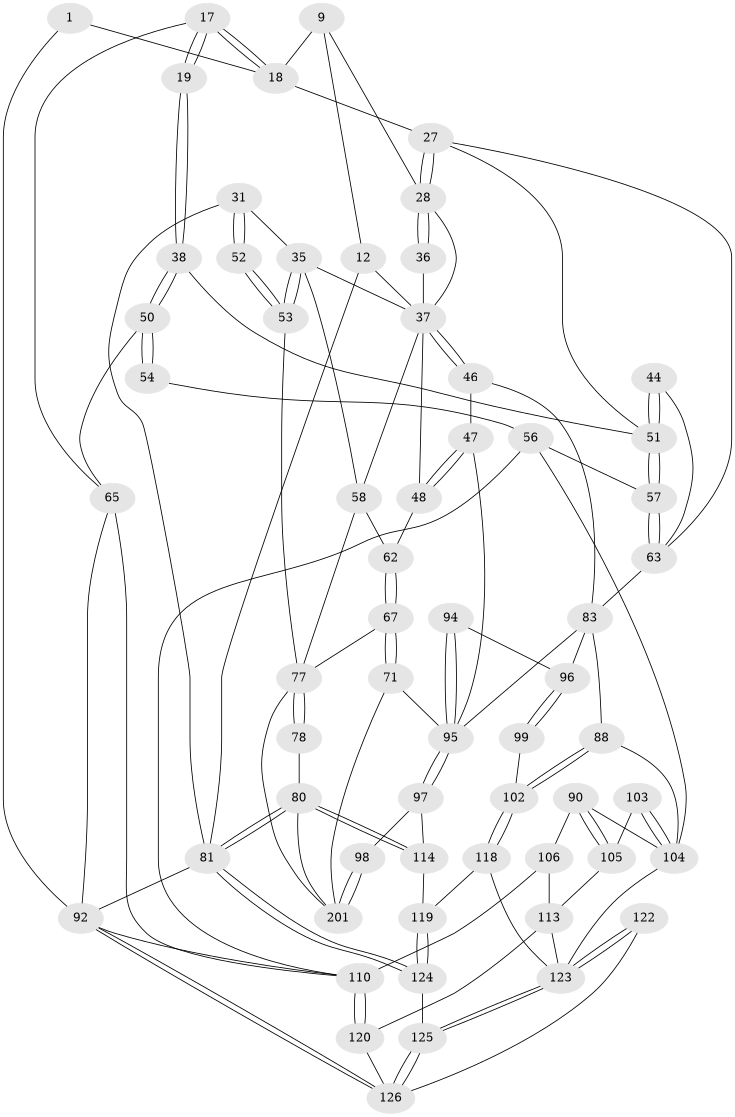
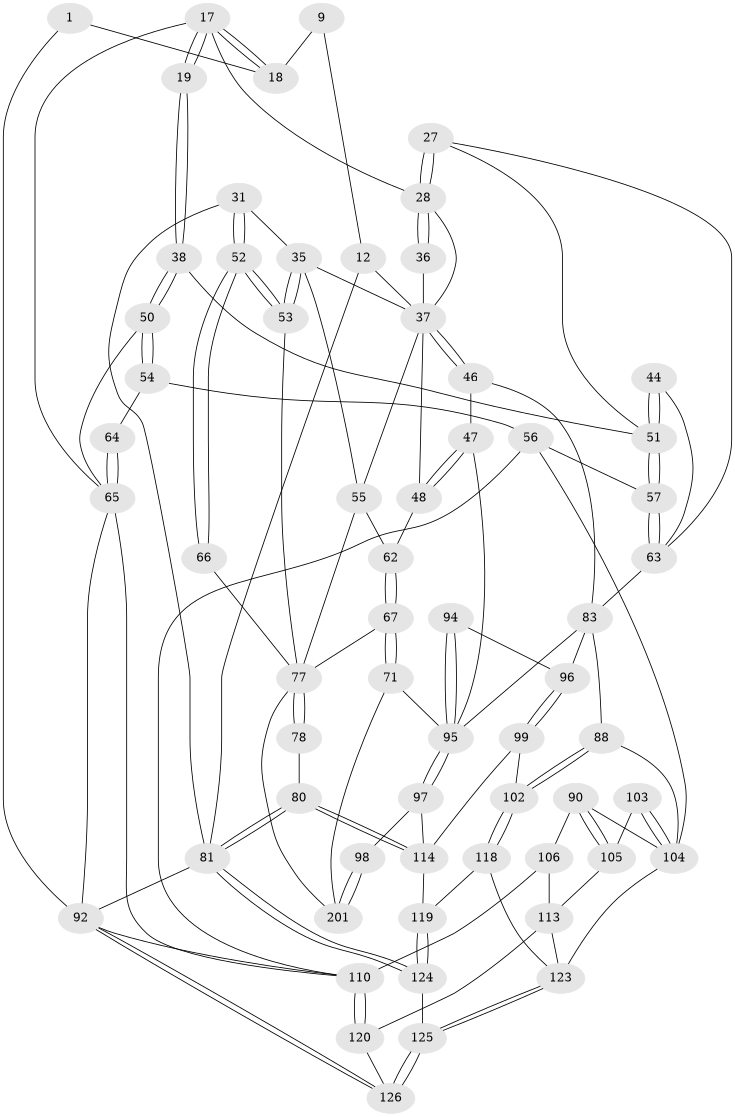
  graph {
    node [color=gray90 style=filled]
    18 [super="+8"]
    1
    92 [super="+2"]
    27 [super="+26+25"]
    110 [super="+109+76"]
    126 [super="+121"]
    9
    12 [super="+4+11"]
    28 [super="+20+21"]
    37 [super="+32+33+29"]
    81 [super="+3"]
    36
-   58 [super="+34"]
+   58 [super="+34" label=55]
    46
    48
    124
    17 [super="+13+14"]
    19
    65 [super="+16+49"]
    38
    51 [super="+39+40"]
    63 [super="+42+43+41"]
    50
    57
    83 [super="+73+82+45"]
    31
    35 [super="+30"]
    52
    53
+   66
    77 [super="+68+59+72"]
    62
    47
    54
    44
    95 [super="+70+69+74"]
    88
    96
    97
    67
    56 [super="+55"]
+   64
    n43 [label=201 super="+85+84"]
    78
    104 [super="+87+91"]
    123 [super="+117+116+115"]
    120 [super="+112+111"]
    71
    80 [super="+79"]
    114 [super="+100"]
    119
    125
    102
    99
    118
    90
    105
    106 [super="+89"]
    113 [super="+108"]
    94
    98
    103
-   122
-   18 -- 27 [weight=2]
    1 -- 18
    1 -- 92
    92 -- 110
    92 -- 126
    92 -- 126
    27 -- 28
    27 -- 28
    27 -- 51
    27 -- 63 [weight=2]
    110 -- 120 [weight=2]
    110 -- 120
    9 -- 18
    9 -- 12
-   9 -- 28
+   17 -- 28
    12 -- 37 [weight=2]
    12 -- 81
    28 -- 37
    28 -- 36 [weight=2]
    28 -- 36
    37 -- 58
    37 -- 46
    37 -- 46
    37 -- 48
    81 -- 92 [weight=2]
    81 -- 124
    81 -- 124
    36 -- 37
    58 -- 77
    58 -- 62
    46 -- 83
    46 -- 47
    48 -- 62
    124 -- 125
    17 -- 18 [weight=2]
    17 -- 18
    17 -- 19 [weight=2]
    17 -- 19
    17 -- 65
    19 -- 38
    19 -- 38
    65 -- 92
    65 -- 110
    38 -- 51
    38 -- 50
    38 -- 50
    51 -- 57
    51 -- 57
    63 -- 83 [weight=2]
    50 -- 65
    50 -- 54
    50 -- 54
    57 -- 63
    57 -- 63
    83 -- 95
    83 -- 88
    83 -- 96
    31 -- 81
    31 -- 35
    31 -- 52
    31 -- 52
    35 -- 37
    35 -- 58
    35 -- 53
    35 -- 53
    52 -- 53
    52 -- 53
+   52 -- 66
+   52 -- 66
    53 -- 77
+   66 -- 77 [weight=2]
    77 -- n43
    77 -- 78 [weight=2]
    77 -- 78
    62 -- 67
    62 -- 67
    47 -- 48
    47 -- 48
    47 -- 95
    54 -- 56
+   54 -- 64
    44 -- 51 [weight=2]
    44 -- 51
    44 -- 63
    95 -- 97
    95 -- 97
    88 -- 104
    88 -- 102
    88 -- 102
    96 -- 99
    96 -- 99
    97 -- 114
    97 -- 98
    67 -- 77
    67 -- 71
    67 -- 71
    56 -- 110
    56 -- 57
    56 -- 104
+   64 -- 65 [weight=2]
+   64 -- 65
    78 -- 80
    104 -- 123
    123 -- 125
    123 -- 125
    120 -- 126
    71 -- 95
    71 -- n43
    80 -- 81
    80 -- 81
-   80 -- n43
    80 -- 114
    80 -- 114
    114 -- 119
    119 -- 124
    119 -- 124
    125 -- 126
    125 -- 126
    102 -- 118
    102 -- 118
+   99 -- 114
    99 -- 102
    118 -- 123
    118 -- 119
    90 -- 104
    90 -- 105
    90 -- 105
    90 -- 106
    105 -- 113
    106 -- 110 [weight=2]
    106 -- 113
    113 -- 123
    113 -- 120 [weight=2]
    94 -- 95 [weight=2]
    94 -- 95
    94 -- 96
    98 -- n43 [weight=2]
    98 -- n43
    103 -- 104 [weight=2]
    103 -- 104
    103 -- 105
-   122 -- 126
-   122 -- 123 [weight=2]
-   122 -- 123
  }
